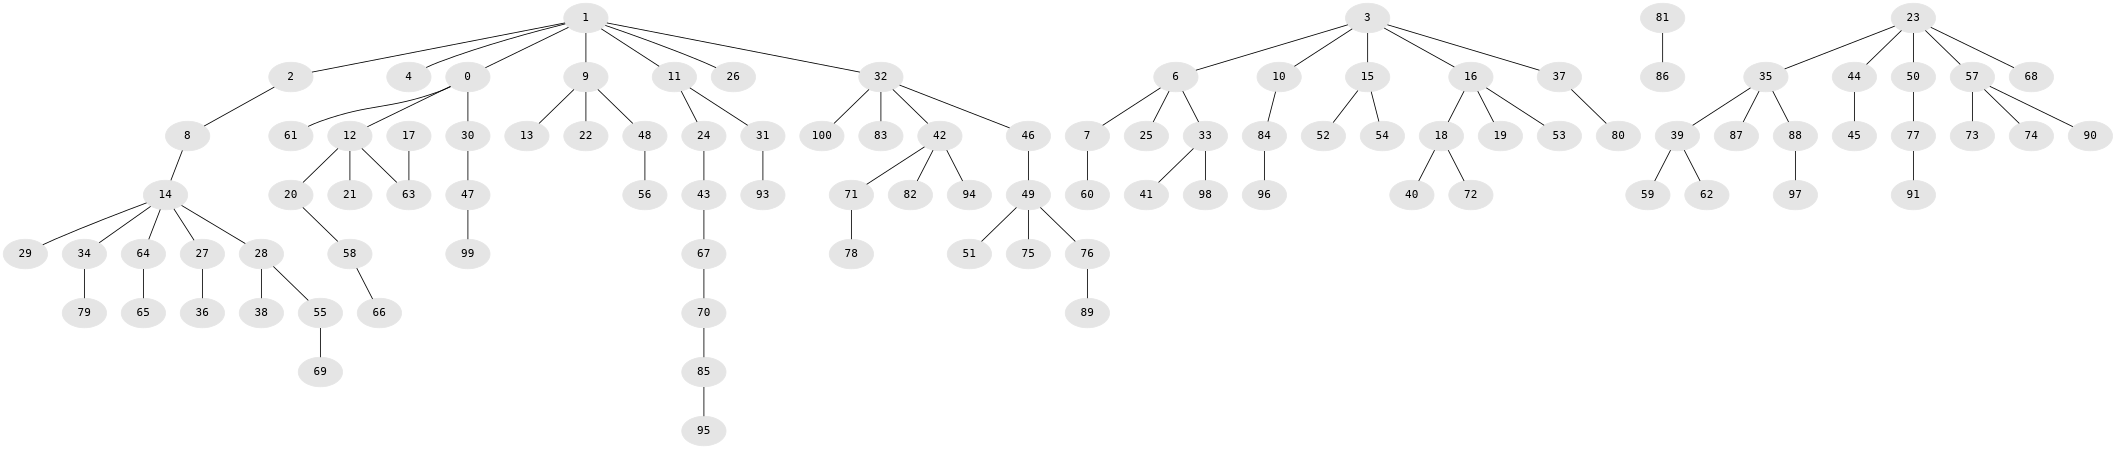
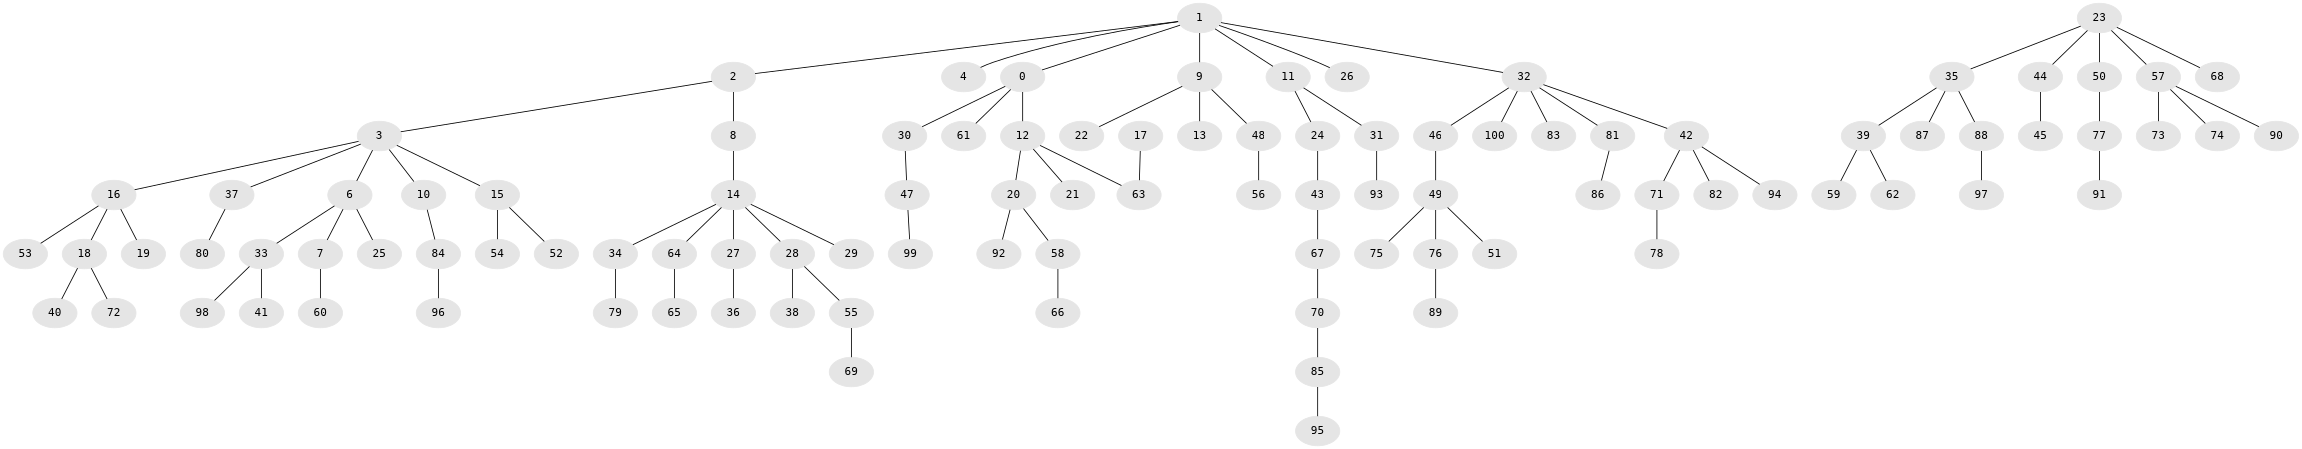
  graph {
    fontname="DejaVu Sans Mono"
    node [color=gray90 fontname="DejaVu Sans Mono" style=filled]
    edge [fontname="DejaVu Sans Mono"]
    1
    2
    4
    n4 [label=0]
    9
    11
    26
    32
    3
    8
    12
    30
    61
    13
    22
    48
    24
    31
    42
    46
    81
    100
    83
    6
    10
    15
    16
    37
    14
    7
    25
    33
    84
    52
    54
    18
    19
    53
    80
    20
    21
    63
    47
    60
    41
    98
    27
    28
    29
    34
    64
    56
    23
    35
    44
    50
    57
    68
    96
    43
    93
    17
    58
+   92
    36
    38
    55
    79
    65
    40
    72
    66
    39
    87
    88
    45
    77
    73
    74
    90
    67
    69
    99
    71
    82
    94
    49
    86
    59
    62
    97
    78
    70
    51
    75
    76
    89
    91
    85
    95
    1 -- 2
    1 -- 4
    1 -- n4
    1 -- 9
    1 -- 11
    1 -- 26
    1 -- 32
+   2 -- 3
    2 -- 8
    n4 -- 12
    n4 -- 30
    n4 -- 61
    9 -- 13
    9 -- 22
    9 -- 48
    11 -- 24
    11 -- 31
    32 -- 42
    32 -- 46
+   32 -- 81
    32 -- 100
    32 -- 83
    3 -- 6
    3 -- 10
    3 -- 15
    3 -- 16
    3 -- 37
    8 -- 14
    12 -- 20
    12 -- 21
    12 -- 63
    30 -- 47
    48 -- 56
    24 -- 43
    31 -- 93
    42 -- 71
    42 -- 82
    42 -- 94
    46 -- 49
    81 -- 86
    6 -- 7
    6 -- 25
    6 -- 33
    10 -- 84
    15 -- 52
    15 -- 54
    16 -- 18
    16 -- 19
    16 -- 53
    37 -- 80
    14 -- 27
    14 -- 28
    14 -- 29
    14 -- 34
    14 -- 64
    7 -- 60
    33 -- 41
    33 -- 98
    84 -- 96
    18 -- 40
    18 -- 72
    20 -- 58
+   20 -- 92
    47 -- 99
    27 -- 36
    28 -- 38
    28 -- 55
    34 -- 79
    64 -- 65
    23 -- 35
    23 -- 44
    23 -- 50
    23 -- 57
    23 -- 68
    35 -- 39
    35 -- 87
    35 -- 88
    44 -- 45
    50 -- 77
    57 -- 73
    57 -- 74
    57 -- 90
    43 -- 67
    17 -- 63
    58 -- 66
    55 -- 69
    39 -- 59
    39 -- 62
    88 -- 97
    77 -- 91
    67 -- 70
    71 -- 78
    49 -- 51
    49 -- 75
    49 -- 76
    70 -- 85
    76 -- 89
    85 -- 95
  }
